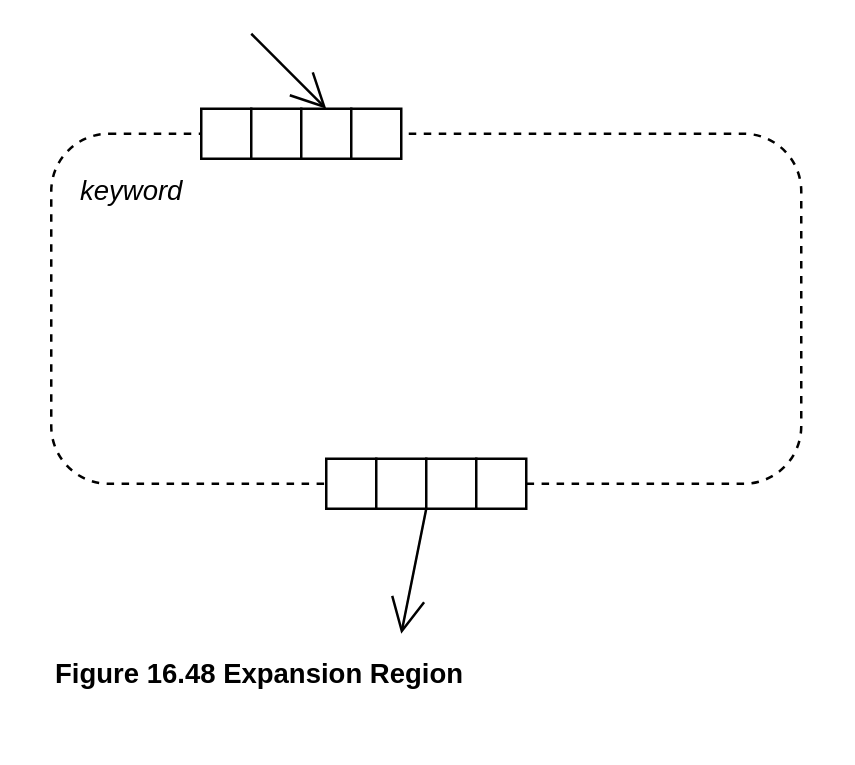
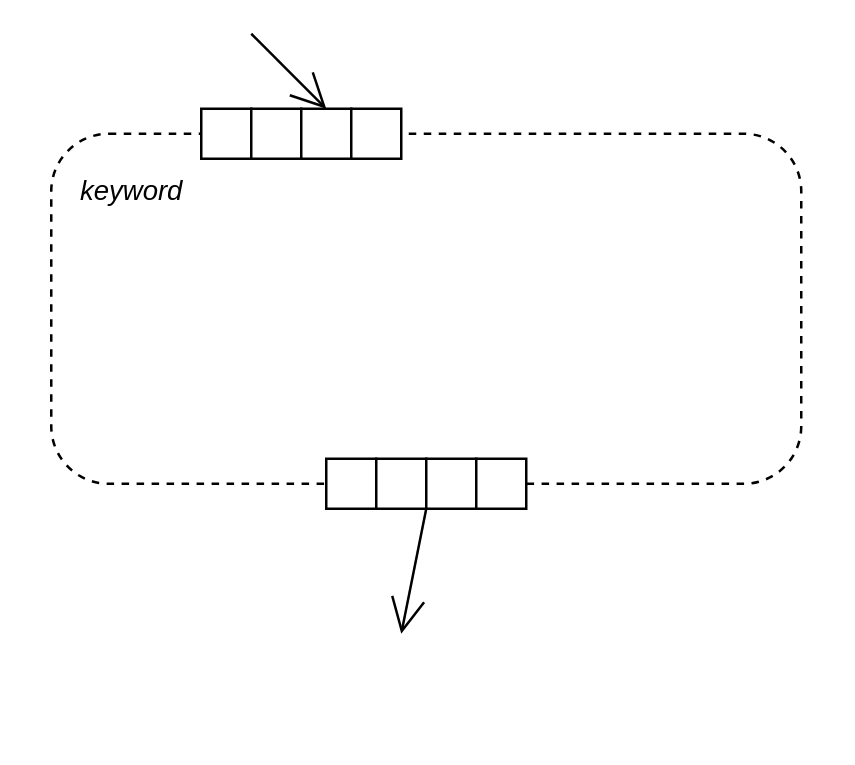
  <mxCell id="0" />
  <mxCell id="1" parent="0" />
  <mxCell id="2" value="&lt;i&gt;keyword&lt;/i&gt;" style="html=1;dashed=1;rounded=1;absoluteArcSize=1;arcSize=46;verticalAlign=top;align=left;spacingTop=10;spacingLeft=10;whiteSpace=wrap;fontFamily=Helvetica;fontSize=11;fontColor=default;" vertex="1" parent="1"><mxGeometry y="20" width="300" height="140" as="geometry" x="20" /></mxCell>
  <mxCell id="3" value="" style="group;resizeWidth=0;resizeHeight=0;fontFamily=Helvetica;fontSize=11;fontColor=default;" vertex="1" parent="2"><mxGeometry width="80" height="20" relative="1" as="geometry"><mxPoint x="60" y="-10" as="offset" /></mxGeometry></mxCell>
  <mxCell id="4" value="" style="resizeWidth=0;resizeHeight=0;points=[[0,0],[0.5,0],[1,0]];html=1;fontFamily=Helvetica;fontSize=11;fontColor=default;" vertex="1" parent="3"><mxGeometry width="20" height="20" relative="1" as="geometry"><mxPoint as="offset" /></mxGeometry></mxCell>
  <mxCell id="5" value="" style="resizeWidth=0;resizeHeight=0;points=[[0,0],[0.5,0],[1,0]];html=1;fontFamily=Helvetica;fontSize=11;fontColor=default;" vertex="1" parent="3"><mxGeometry width="20" height="20" relative="1" as="geometry"><mxPoint x="20" as="offset" /></mxGeometry></mxCell>
  <mxCell id="6" value="" style="resizeWidth=0;resizeHeight=0;points=[[0,0],[0.5,0],[1,0]];html=1;fontFamily=Helvetica;fontSize=11;fontColor=default;" vertex="1" parent="3"><mxGeometry width="20" height="20" relative="1" as="geometry"><mxPoint x="40" as="offset" /></mxGeometry></mxCell>
  <mxCell id="7" value="" style="resizeWidth=0;resizeHeight=0;points=[[0,0],[0.5,0],[1,0]];html=1;fontFamily=Helvetica;fontSize=11;fontColor=default;" vertex="1" parent="3"><mxGeometry width="20" height="20" relative="1" as="geometry"><mxPoint x="60" as="offset" /></mxGeometry></mxCell>
  <mxCell id="8" value="" style="group;resizeWidth=0;resizeHeight=0;html=1;fontFamily=Helvetica;fontSize=11;fontColor=default;" vertex="1" parent="2"><mxGeometry x="1" y="1" width="80" height="20" relative="1" as="geometry"><mxPoint x="-190" y="-10" as="offset" /></mxGeometry></mxCell>
  <mxCell id="9" value="" style="resizeWidth=0;resizeHeight=0;points=[[0,1],[0.5,1],[1,1]];html=1;fontFamily=Helvetica;fontSize=11;fontColor=default;" vertex="1" parent="8"><mxGeometry width="20" height="20" relative="1" as="geometry"><mxPoint as="offset" /></mxGeometry></mxCell>
  <mxCell id="10" value="" style="resizeWidth=0;resizeHeight=0;points=[[0,1],[0.5,1],[1,1]];html=1;fontFamily=Helvetica;fontSize=11;fontColor=default;" vertex="1" parent="8"><mxGeometry width="20" height="20" relative="1" as="geometry"><mxPoint x="20" as="offset" /></mxGeometry></mxCell>
  <mxCell id="11" value="" style="resizeWidth=0;resizeHeight=0;points=[[0,1],[0.5,1],[1,1]];html=1;fontFamily=Helvetica;fontSize=11;fontColor=default;" vertex="1" parent="8"><mxGeometry width="20" height="20" relative="1" as="geometry"><mxPoint x="40" as="offset" /></mxGeometry></mxCell>
  <mxCell id="12" value="" style="resizeWidth=0;resizeHeight=0;points=[[0,1],[0.5,1],[1,1]];html=1;fontFamily=Helvetica;fontSize=11;fontColor=default;" vertex="1" parent="8"><mxGeometry width="20" height="20" relative="1" as="geometry"><mxPoint x="60" as="offset" /></mxGeometry></mxCell>
  <mxCell id="13" style="shape=connector;rounded=0;orthogonalLoop=1;jettySize=auto;html=1;labelBackgroundColor=none;strokeColor=default;fontFamily=Helvetica;fontSize=11;fontColor=default;endArrow=open;endFill=0;endSize=12;entryX=0.5;entryY=0;entryDx=0;entryDy=0;" edge="1" parent="2" target="6"><mxGeometry relative="1" as="geometry"><mxPoint x="80" y="-40" as="sourcePoint" /></mxGeometry></mxCell>
  <mxCell id="14" style="shape=connector;rounded=0;orthogonalLoop=1;jettySize=auto;html=1;exitX=1;exitY=1;exitDx=0;exitDy=0;labelBackgroundColor=none;strokeColor=default;fontFamily=Helvetica;fontSize=11;fontColor=default;endArrow=open;endFill=0;endSize=12;" edge="1" parent="2"><mxGeometry relative="1" as="geometry"><mxPoint x="140" y="200" as="targetPoint" /><mxPoint x="150" y="150" as="sourcePoint" /></mxGeometry></mxCell>
- <mxCell id="15" value="&lt;b&gt;Figure 16.48 Expansion Region&lt;/b&gt;" style="text;html=1;align=left;verticalAlign=middle;resizable=0;points=[];autosize=1;strokeColor=none;fillColor=none;fontSize=11;fontFamily=Helvetica;fontColor=default;" vertex="1" parent="1"><mxGeometry y="221" width="190" height="30" as="geometry" x="20" /></mxCell>
